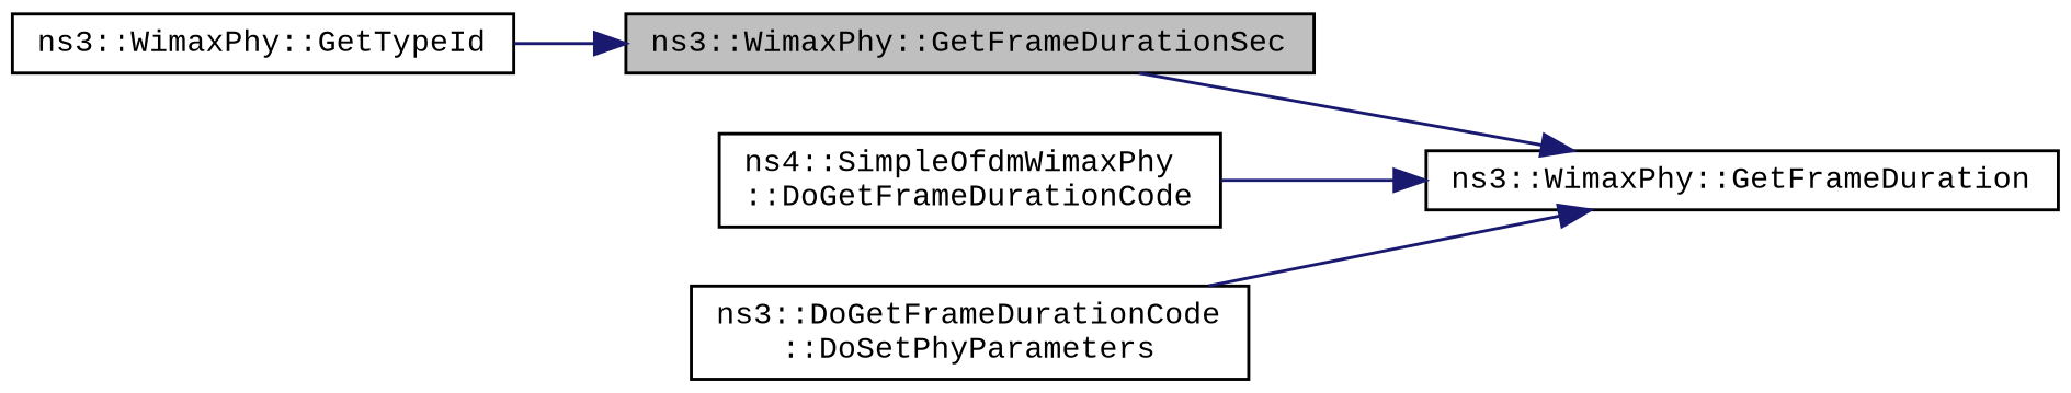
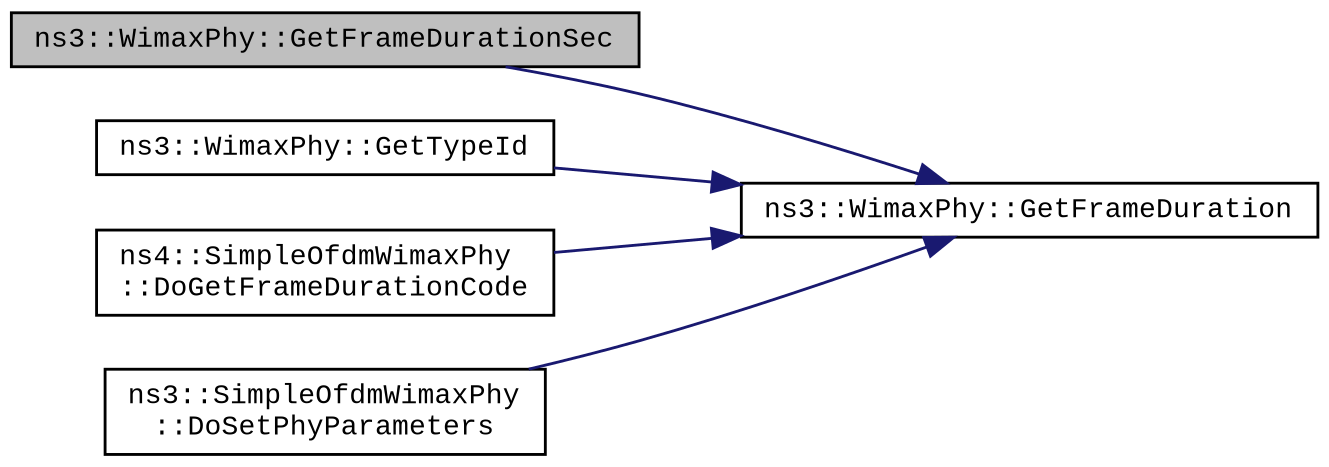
  digraph {
    fontname="Liberation Mono"
    rankdir=RL
    node [color=black fillcolor=white fontname="Liberation Mono" fontsize=10 shape=record style=filled]
    edge [color=midnightblue dir=back fontname="Liberation Mono" fontsize=10 labelfontname=Helvetica labelfontsize=10 style=solid]
    n1 [fillcolor=grey75 fontcolor=black height=0.2 label="ns3::WimaxPhy::GetFrameDurationSec" width=0.4]
    n2 [height=0.2 label="ns3::WimaxPhy::GetTypeId" width=0.4]
    n3 [height=0.2 label="ns3::WimaxPhy::GetFrameDuration" width=0.4]
    n4 [height=0.2 label="ns4::SimpleOfdmWimaxPhy\l::DoGetFrameDurationCode" width=0.4]
-   n5 [height=0.2 label="ns3::DoGetFrameDurationCode\l::DoSetPhyParameters" width=0.4]
-   n1 -> n2
+   n5 [height=0.2 label="ns3::SimpleOfdmWimaxPhy\l::DoSetPhyParameters" width=0.4]
+   n3 -> n2
    n3 -> n1
    n3 -> n4
    n3 -> n5
  }
